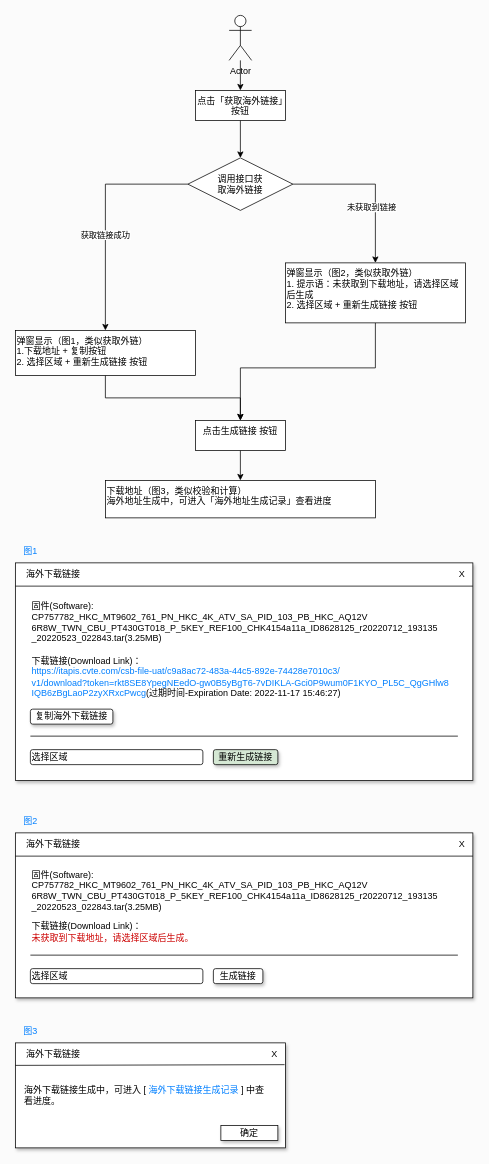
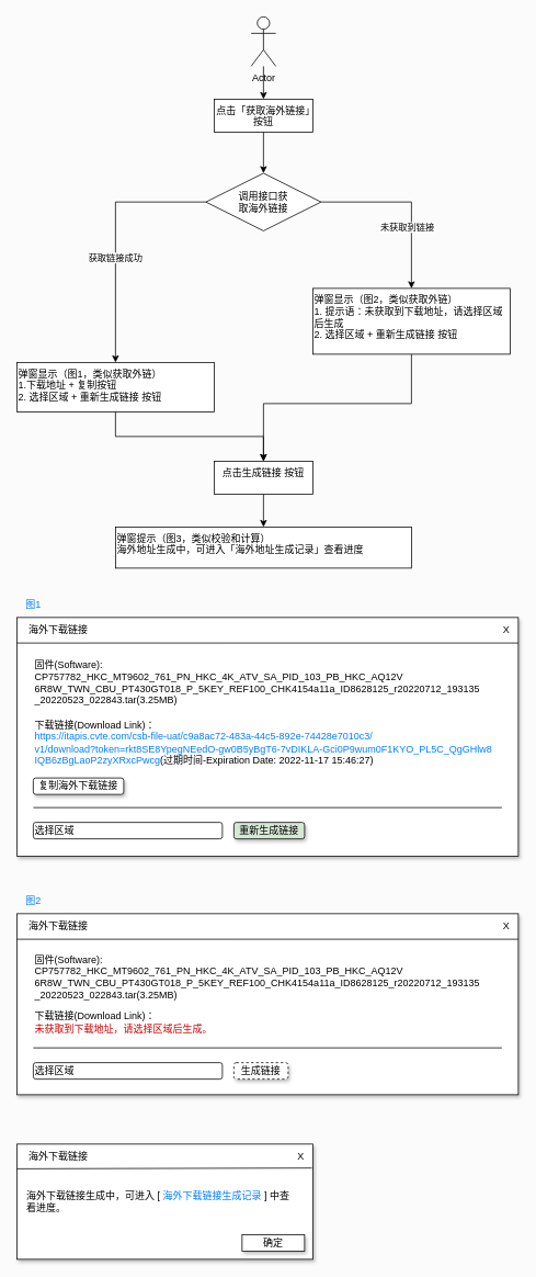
  <mxCell id="0" />
  <mxCell id="1" parent="0" />
  <mxCell id="2" value="" style="edgeStyle=orthogonalEdgeStyle;rounded=0;orthogonalLoop=1;jettySize=auto;html=1;" parent="1" source="3" target="5" edge="1"><mxGeometry relative="1" as="geometry" /></mxCell>
  <mxCell id="3" value="Actor" style="shape=umlActor;verticalLabelPosition=bottom;verticalAlign=top;html=1;outlineConnect=0;" parent="1" vertex="1"><mxGeometry x="305" y="20" width="30" height="60" as="geometry" /></mxCell>
  <mxCell id="4" value="" style="edgeStyle=orthogonalEdgeStyle;rounded=0;orthogonalLoop=1;jettySize=auto;html=1;" parent="1" source="5" target="9" edge="1"><mxGeometry relative="1" as="geometry" /></mxCell>
  <mxCell id="5" value="点击「获取海外链接」按钮" style="whiteSpace=wrap;html=1;verticalAlign=top;" parent="1" vertex="1"><mxGeometry x="260" y="120" width="120" height="40" as="geometry" /></mxCell>
  <mxCell id="6" value="" style="edgeStyle=orthogonalEdgeStyle;rounded=0;orthogonalLoop=1;jettySize=auto;html=1;exitX=1;exitY=0.5;exitDx=0;exitDy=0;" parent="1" source="9" target="11" edge="1"><mxGeometry relative="1" as="geometry" /></mxCell>
  <mxCell id="7" value="未获取到链接" style="edgeLabel;html=1;align=center;verticalAlign=middle;resizable=0;points=[];" parent="6" vertex="1" connectable="0"><mxGeometry x="-0.038" y="-1" relative="1" as="geometry"><mxPoint x="1" y="29" as="offset" /></mxGeometry></mxCell>
  <mxCell id="8" value="获取链接成功" style="edgeStyle=orthogonalEdgeStyle;rounded=0;orthogonalLoop=1;jettySize=auto;html=1;exitX=0;exitY=0.5;exitDx=0;exitDy=0;" parent="1" source="9" target="13" edge="1"><mxGeometry x="0.167" relative="1" as="geometry"><mxPoint as="offset" /></mxGeometry></mxCell>
  <mxCell id="9" value="&lt;br&gt;调用接口获&lt;br&gt;取海外链接" style="rhombus;whiteSpace=wrap;html=1;verticalAlign=top;" parent="1" vertex="1"><mxGeometry x="250" y="210" width="140" height="70" as="geometry" /></mxCell>
  <mxCell id="10" value="" style="edgeStyle=orthogonalEdgeStyle;rounded=0;orthogonalLoop=1;jettySize=auto;html=1;exitX=0.5;exitY=1;exitDx=0;exitDy=0;entryX=0.5;entryY=0;entryDx=0;entryDy=0;" parent="1" source="11" target="15" edge="1"><mxGeometry relative="1" as="geometry"><Array as="points"><mxPoint x="500" y="490" /><mxPoint x="320" y="490" /></Array></mxGeometry></mxCell>
  <mxCell id="11" value="弹窗显示（图2，类似获取外链）&lt;br&gt;1. 提示语：未获取到下载地址，请选择区域后生成&lt;br&gt;2. 选择区域 + 重新生成链接 按钮" style="whiteSpace=wrap;html=1;verticalAlign=top;align=left;" parent="1" vertex="1"><mxGeometry x="380" y="350" width="240" height="80" as="geometry" /></mxCell>
  <mxCell id="12" style="edgeStyle=orthogonalEdgeStyle;rounded=0;orthogonalLoop=1;jettySize=auto;html=1;exitX=0.5;exitY=1;exitDx=0;exitDy=0;entryX=0.5;entryY=0;entryDx=0;entryDy=0;" parent="1" source="13" target="15" edge="1"><mxGeometry relative="1" as="geometry" /></mxCell>
  <mxCell id="13" value="弹窗显示（图1，类似获取外链）&lt;br&gt;1.下载地址 + 复制按钮&lt;br&gt;&lt;div style=&quot;&quot;&gt;&lt;span style=&quot;background-color: initial;&quot;&gt;2. 选择区域 + 重新生成链接 按钮&lt;/span&gt;&lt;/div&gt;" style="whiteSpace=wrap;html=1;verticalAlign=top;align=left;" parent="1" vertex="1"><mxGeometry x="20" y="440" width="240" height="60" as="geometry" /></mxCell>
  <mxCell id="14" value="" style="edgeStyle=orthogonalEdgeStyle;rounded=0;orthogonalLoop=1;jettySize=auto;html=1;" parent="1" source="15" target="16" edge="1"><mxGeometry relative="1" as="geometry" /></mxCell>
  <mxCell id="15" value="点击生成链接 按钮" style="whiteSpace=wrap;html=1;verticalAlign=top;" parent="1" vertex="1"><mxGeometry x="260" y="560" width="120" height="40" as="geometry" /></mxCell>
- <mxCell id="16" value="下载地址（图3，类似校验和计算）&lt;br&gt;海外地址生成中，可进入「海外地址生成记录」查看进度" style="whiteSpace=wrap;html=1;verticalAlign=top;align=left;" parent="1" vertex="1"><mxGeometry x="140" y="640" width="360" height="50" as="geometry" /></mxCell>
+ <mxCell id="16" value="弹窗提示（图3，类似校验和计算）&lt;br&gt;海外地址生成中，可进入「海外地址生成记录」查看进度" style="whiteSpace=wrap;html=1;verticalAlign=top;align=left;" parent="1" vertex="1"><mxGeometry x="140" y="640" width="360" height="50" as="geometry" /></mxCell>
  <mxCell id="17" value="" style="rounded=0;whiteSpace=wrap;html=1;shadow=1;" parent="1" vertex="1"><mxGeometry x="20" y="750" width="610" height="290" as="geometry" /></mxCell>
  <mxCell id="18" value="海外下载链接" style="text;html=1;align=center;verticalAlign=middle;resizable=0;points=[];autosize=1;strokeColor=none;fillColor=none;" parent="1" vertex="1"><mxGeometry x="20" y="750" width="100" height="30" as="geometry" /></mxCell>
  <mxCell id="19" value="" style="endArrow=none;html=1;rounded=0;entryX=1;entryY=1.033;entryDx=0;entryDy=0;entryPerimeter=0;" parent="1" target="21" edge="1"><mxGeometry width="50" height="50" relative="1" as="geometry"><mxPoint x="20" y="781" as="sourcePoint" /><mxPoint x="378.92" y="779.06" as="targetPoint" /></mxGeometry></mxCell>
  <mxCell id="20" value="" style="endArrow=none;html=1;rounded=0;" parent="1" edge="1"><mxGeometry width="50" height="50" relative="1" as="geometry"><mxPoint x="40" y="981" as="sourcePoint" /><mxPoint x="610" y="981" as="targetPoint" /></mxGeometry></mxCell>
  <mxCell id="21" value="X" style="text;html=1;align=center;verticalAlign=middle;resizable=0;points=[];autosize=1;strokeColor=none;fillColor=none;" parent="1" vertex="1"><mxGeometry x="600" y="750" width="30" height="30" as="geometry" /></mxCell>
  <mxCell id="22" value="选择区域" style="rounded=1;whiteSpace=wrap;html=1;align=left;" parent="1" vertex="1"><mxGeometry x="40" y="999" width="230" height="20" as="geometry" /></mxCell>
  <mxCell id="23" value="重新生成链接" style="rounded=1;whiteSpace=wrap;html=1;shadow=1;fillColor=#d5e8d4;" parent="1" vertex="1"><mxGeometry x="284" y="999" width="86" height="20" as="geometry" /></mxCell>
  <mxCell id="24" value="" style="rounded=0;whiteSpace=wrap;html=1;shadow=1;" parent="1" vertex="1"><mxGeometry x="20" y="1390" width="360" height="140" as="geometry" /></mxCell>
  <mxCell id="25" value="海外下载链接" style="text;html=1;align=center;verticalAlign=middle;resizable=0;points=[];autosize=1;strokeColor=none;fillColor=none;" parent="1" vertex="1"><mxGeometry x="20" y="1390" width="100" height="30" as="geometry" /></mxCell>
  <mxCell id="26" value="" style="endArrow=none;html=1;rounded=0;entryX=0.997;entryY=0.217;entryDx=0;entryDy=0;entryPerimeter=0;" parent="1" edge="1"><mxGeometry width="50" height="50" relative="1" as="geometry"><mxPoint x="20" y="1420" as="sourcePoint" /><mxPoint x="378.92" y="1419.06" as="targetPoint" /></mxGeometry></mxCell>
  <mxCell id="27" value="海外下载链接生成中，可进入 [ &lt;font color=&quot;#007fff&quot;&gt;海外下载链接生成记录 &lt;/font&gt;] 中查&lt;br&gt;看进度。" style="text;html=1;align=left;verticalAlign=middle;resizable=0;points=[];autosize=1;strokeColor=none;fillColor=none;" parent="1" vertex="1"><mxGeometry x="30" y="1440" width="340" height="40" as="geometry" /></mxCell>
  <mxCell id="28" value="X" style="text;html=1;align=center;verticalAlign=middle;resizable=0;points=[];autosize=1;strokeColor=none;fillColor=none;" parent="1" vertex="1"><mxGeometry x="350" y="1390" width="30" height="30" as="geometry" /></mxCell>
  <mxCell id="29" value="确定" style="whiteSpace=wrap;html=1;shadow=1;rounded=0;" parent="1" vertex="1"><mxGeometry x="294" y="1500" width="76" height="20" as="geometry" /></mxCell>
  <mxCell id="30" value="&lt;div style=&quot;text-align: left;&quot;&gt;&lt;br&gt;&lt;/div&gt;" style="text;html=1;align=center;verticalAlign=middle;resizable=0;points=[];autosize=1;strokeColor=none;fillColor=none;fontColor=#000000;labelBackgroundColor=none;" parent="1" vertex="1"><mxGeometry x="190" y="820" width="20" height="30" as="geometry" /></mxCell>
  <mxCell id="31" value="固件(Software): &lt;br&gt;CP757782_HKC_MT9602_761_PN_HKC_4K_ATV_SA_PID_103_PB_HKC_AQ12V&lt;br&gt;6R8W_TWN_CBU_PT430GT018_P_5KEY_REF100_CHK4154a11a_ID8628125_r20220712_193135&lt;br&gt;_20220523_022843.tar(3.25MB)" style="rounded=0;labelBackgroundColor=none;fontColor=#000000;align=left;whiteSpace=wrap;html=1;labelBorderColor=none;strokeColor=none;fillColor=none;" parent="1" vertex="1"><mxGeometry x="40" y="793" width="570" height="71" as="geometry" /></mxCell>
  <mxCell id="32" value="&lt;div&gt;下载链接(Download Link)：&lt;/div&gt;&lt;div&gt;&lt;font color=&quot;#007fff&quot;&gt;&lt;span style=&quot;background-color: initial;&quot;&gt;https://itapis.cvte.com/csb-file-uat/c9a8ac72-483a-44c5-892e-7&lt;/span&gt;&lt;span style=&quot;background-color: initial;&quot;&gt;4428e7010c3/&lt;/span&gt;&lt;/font&gt;&lt;/div&gt;&lt;div&gt;&lt;font color=&quot;#007fff&quot;&gt;v1/download?token=rkt8SE8YpegNEedO-gw0B5yBgT6-7vDIKLA-Gci0P9wum0F1KYO_PL5C_QgGHlw8&lt;/font&gt;&lt;/div&gt;&lt;div&gt;&lt;font color=&quot;#007fff&quot;&gt;IQB6zBgLaoP2zyXRxcPwcg&lt;/font&gt;(过期时间-Expiration Date: 2022-11-17 15:46:27)&lt;/div&gt;" style="rounded=0;labelBackgroundColor=none;fontColor=#000000;align=left;whiteSpace=wrap;html=1;labelBorderColor=none;strokeColor=none;fillColor=none;" parent="1" vertex="1"><mxGeometry x="40" y="865" width="570" height="74" as="geometry" /></mxCell>
  <mxCell id="33" value="" style="rounded=0;whiteSpace=wrap;html=1;shadow=1;" parent="1" vertex="1"><mxGeometry x="20" y="1110" width="610" height="220" as="geometry" /></mxCell>
  <mxCell id="34" value="海外下载链接" style="text;html=1;align=center;verticalAlign=middle;resizable=0;points=[];autosize=1;strokeColor=none;fillColor=none;" parent="1" vertex="1"><mxGeometry x="20" y="1110" width="100" height="30" as="geometry" /></mxCell>
  <mxCell id="35" value="" style="endArrow=none;html=1;rounded=0;entryX=1;entryY=1.033;entryDx=0;entryDy=0;entryPerimeter=0;" parent="1" target="37" edge="1"><mxGeometry width="50" height="50" relative="1" as="geometry"><mxPoint x="20" y="1141" as="sourcePoint" /><mxPoint x="378.92" y="1139.06" as="targetPoint" /></mxGeometry></mxCell>
  <mxCell id="36" value="" style="endArrow=none;html=1;rounded=0;" parent="1" edge="1"><mxGeometry width="50" height="50" relative="1" as="geometry"><mxPoint x="40" y="1273" as="sourcePoint" /><mxPoint x="610" y="1273" as="targetPoint" /></mxGeometry></mxCell>
  <mxCell id="37" value="X" style="text;html=1;align=center;verticalAlign=middle;resizable=0;points=[];autosize=1;strokeColor=none;fillColor=none;" parent="1" vertex="1"><mxGeometry x="600" y="1110" width="30" height="30" as="geometry" /></mxCell>
  <mxCell id="38" value="选择区域" style="rounded=1;whiteSpace=wrap;html=1;align=left;" parent="1" vertex="1"><mxGeometry x="40" y="1291" width="230" height="20" as="geometry" /></mxCell>
- <mxCell id="39" value="生成链接" style="rounded=1;whiteSpace=wrap;html=1;shadow=1;" parent="1" vertex="1"><mxGeometry x="284" y="1291" width="66" height="20" as="geometry" /></mxCell>
+ <mxCell id="39" value="生成链接" style="rounded=1;whiteSpace=wrap;html=1;shadow=1;dashed=1;" parent="1" vertex="1"><mxGeometry x="284" y="1291" width="66" height="20" as="geometry" /></mxCell>
  <mxCell id="40" value="&lt;div style=&quot;text-align: left;&quot;&gt;&lt;br&gt;&lt;/div&gt;" style="text;html=1;align=center;verticalAlign=middle;resizable=0;points=[];autosize=1;strokeColor=none;fillColor=none;fontColor=#000000;labelBackgroundColor=none;" parent="1" vertex="1"><mxGeometry x="190" y="1180" width="20" height="30" as="geometry" /></mxCell>
  <mxCell id="41" value="固件(Software): &lt;br&gt;CP757782_HKC_MT9602_761_PN_HKC_4K_ATV_SA_PID_103_PB_HKC_AQ12V&lt;br&gt;6R8W_TWN_CBU_PT430GT018_P_5KEY_REF100_CHK4154a11a_ID8628125_r20220712_193135&lt;br&gt;_20220523_022843.tar(3.25MB)" style="rounded=0;labelBackgroundColor=none;fontColor=#000000;align=left;whiteSpace=wrap;html=1;labelBorderColor=none;strokeColor=none;fillColor=none;" parent="1" vertex="1"><mxGeometry x="40" y="1150" width="570" height="73" as="geometry" /></mxCell>
  <mxCell id="42" value="下载链接(Download Link)：&lt;br&gt;&lt;span style=&quot;text-align: center;&quot;&gt;&lt;font color=&quot;#cc0000&quot;&gt;未获取到下载地址，请选择区域后生成。&lt;/font&gt;&lt;/span&gt;" style="rounded=0;labelBackgroundColor=none;fontColor=#000000;align=left;whiteSpace=wrap;html=1;labelBorderColor=none;strokeColor=none;fillColor=none;" parent="1" vertex="1"><mxGeometry x="40" y="1222" width="570" height="40" as="geometry" /></mxCell>
  <mxCell id="43" value="复制海外下载链接" style="rounded=1;whiteSpace=wrap;html=1;shadow=1;" parent="1" vertex="1"><mxGeometry x="40" y="945" width="110" height="20" as="geometry" /></mxCell>
  <mxCell id="44" value="图1" style="text;html=1;align=center;verticalAlign=middle;resizable=0;points=[];autosize=1;strokeColor=none;fillColor=none;fontColor=#007FFF;" parent="1" vertex="1"><mxGeometry x="20" y="720" width="40" height="30" as="geometry" /></mxCell>
  <mxCell id="45" value="图2" style="text;html=1;align=center;verticalAlign=middle;resizable=0;points=[];autosize=1;strokeColor=none;fillColor=none;fontColor=#007FFF;" parent="1" vertex="1"><mxGeometry x="20" y="1080" width="40" height="30" as="geometry" /></mxCell>
- <mxCell id="46" value="图3" style="text;html=1;align=center;verticalAlign=middle;resizable=0;points=[];autosize=1;strokeColor=none;fillColor=none;fontColor=#007FFF;" parent="1" vertex="1"><mxGeometry x="20" y="1360" width="40" height="30" as="geometry" /></mxCell>
